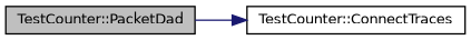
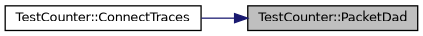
  digraph {
    rankdir=RL
    node [color=black fontname=Helvetica fontsize=10 shape=record style=filled]
    n1 [fillcolor=grey75 fontcolor=black height=0.2 label="TestCounter::PacketDad" width=0.4]
    n2 [fillcolor=white height=0.2 label="TestCounter::ConnectTraces" width=0.4]
-   n2 -> n1 [color=midnightblue dir=back fontname=Helvetica fontsize=10 labelfontname=Helvetica labelfontsize=10 style=solid]
+   n1 -> n2 [color=midnightblue dir=back fontname=Helvetica fontsize=10 labelfontname=Helvetica labelfontsize=10 style=solid]
  }
